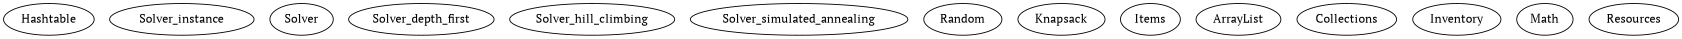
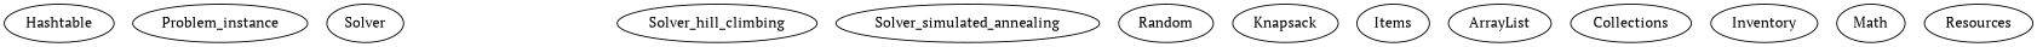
  digraph {
    fontname="PT Serif"
    node [fontname="PT Serif"]
    Hashtable
-   Problem_instance [label=Solver_instance]
+   Problem_instance
    Solver
-   Solver_depth_first
    Solver_hill_climbing
    Solver_simulated_annealing
    Random
    Knapsack
    Items
    ArrayList
    Collections
    Inventory
    Math
    Resources
  }
